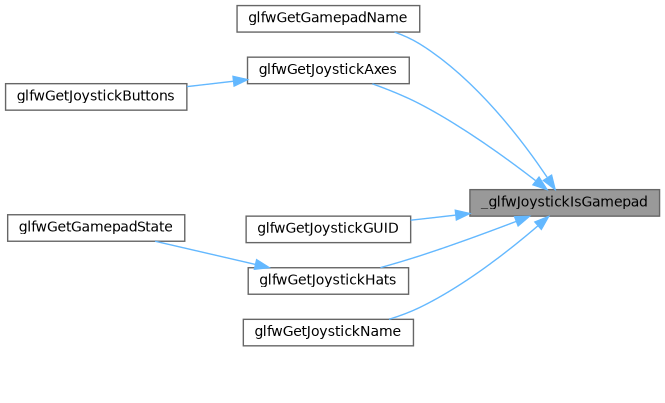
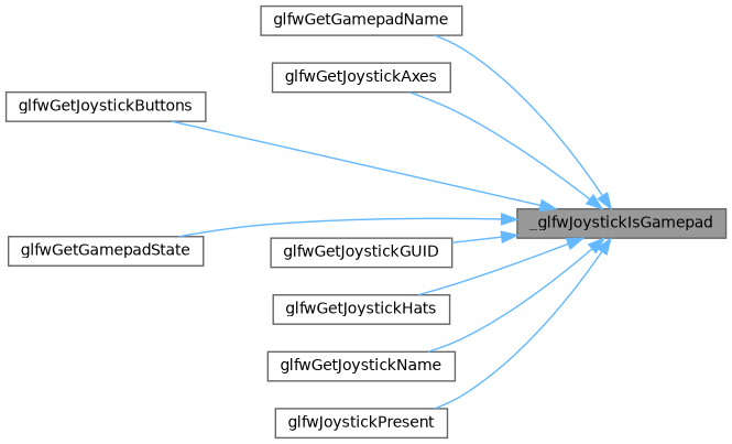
  digraph {
    rankdir=RL
    node [color=grey40 fillcolor=white fontname=Helvetica fontsize=10 shape=box style=filled]
    edge [color=steelblue1 dir=back fontname=Helvetica fontsize=10 labelfontname=Helvetica labelfontsize=10 style=solid]
    n1 [color=gray40 fillcolor=grey60 fontcolor=black height=0.2 label=_glfwJoystickIsGamepad width=0.4]
    n2 [height=0.2 label=glfwGetGamepadName width=0.4]
    n3 [height=0.2 label=glfwGetGamepadState width=0.4]
    n4 [height=0.2 label=glfwGetJoystickAxes width=0.4]
    n5 [height=0.2 label=glfwGetJoystickButtons width=0.4]
    n6 [height=0.2 label=glfwGetJoystickGUID width=0.4]
    n7 [height=0.2 label=glfwGetJoystickHats width=0.4]
    n8 [height=0.2 label=glfwGetJoystickName width=0.4]
+   n9 [height=0.2 label=glfwJoystickPresent width=0.4]
    n1 -> n2
-   n7 -> n3
+   n1 -> n3
    n1 -> n4
-   n4 -> n5
+   n1 -> n5
    n1 -> n6
    n1 -> n7
    n1 -> n8
+   n1 -> n9
  }
